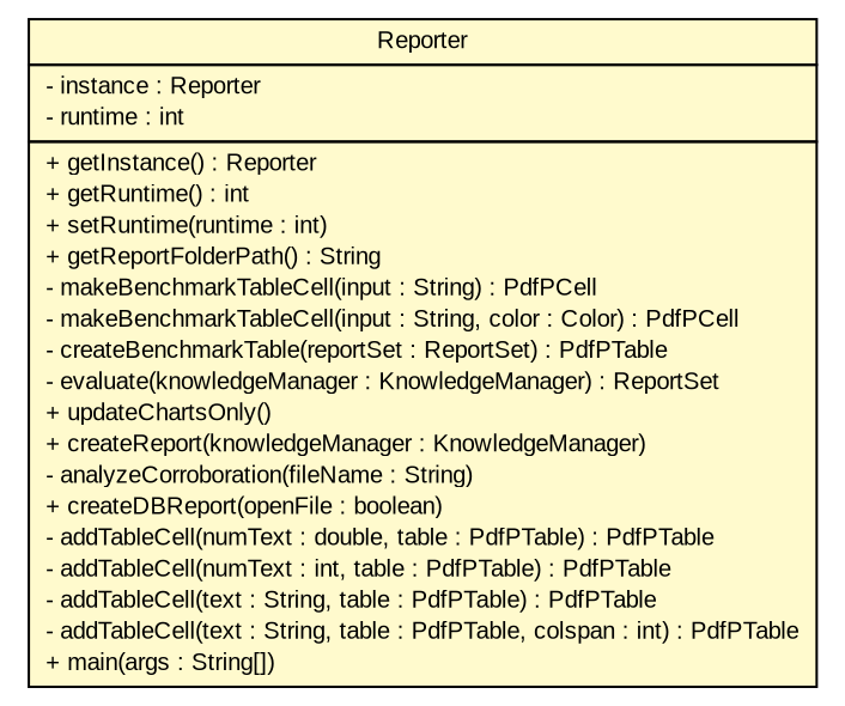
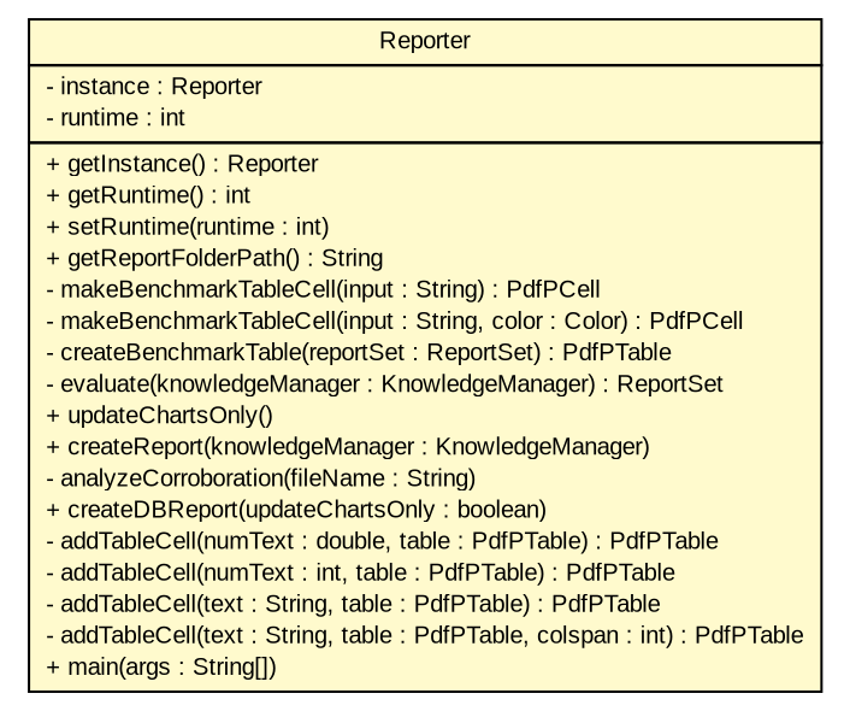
  digraph {
    nodesep=0.25
    ranksep=0.5
-   n1 [fontcolor=black fontname=arial fontsize=10.0 label=<<table title="tud.iir.reporting.Reporter" border="0" cellborder="1" cellspacing="0" cellpadding="2" port="p" bgcolor="lemonChiffon" href="./Reporter.html"> 		<tr><td><table border="0" cellspacing="0" cellpadding="1"> <tr><td align="center" balign="center"> Reporter </td></tr> 		</table></td></tr> 		<tr><td><table border="0" cellspacing="0" cellpadding="1"> <tr><td align="left" balign="left"> - instance : Reporter </td></tr> <tr><td align="left" balign="left"> - runtime : int </td></tr> 		</table></td></tr> 		<tr><td><table border="0" cellspacing="0" cellpadding="1"> <tr><td align="left" balign="left"> + getInstance() : Reporter </td></tr> <tr><td align="left" balign="left"> + getRuntime() : int </td></tr> <tr><td align="left" balign="left"> + setRuntime(runtime : int) </td></tr> <tr><td align="left" balign="left"> + getReportFolderPath() : String </td></tr> <tr><td align="left" balign="left"> - makeBenchmarkTableCell(input : String) : PdfPCell </td></tr> <tr><td align="left" balign="left"> - makeBenchmarkTableCell(input : String, color : Color) : PdfPCell </td></tr> <tr><td align="left" balign="left"> - createBenchmarkTable(reportSet : ReportSet) : PdfPTable </td></tr> <tr><td align="left" balign="left"> - evaluate(knowledgeManager : KnowledgeManager) : ReportSet </td></tr> <tr><td align="left" balign="left"> + updateChartsOnly() </td></tr> <tr><td align="left" balign="left"> + createReport(knowledgeManager : KnowledgeManager) </td></tr> <tr><td align="left" balign="left"> - analyzeCorroboration(fileName : String) </td></tr> <tr><td align="left" balign="left"> + createDBReport(openFile : boolean) </td></tr> <tr><td align="left" balign="left"> - addTableCell(numText : double, table : PdfPTable) : PdfPTable </td></tr> <tr><td align="left" balign="left"> - addTableCell(numText : int, table : PdfPTable) : PdfPTable </td></tr> <tr><td align="left" balign="left"> - addTableCell(text : String, table : PdfPTable) : PdfPTable </td></tr> <tr><td align="left" balign="left"> - addTableCell(text : String, table : PdfPTable, colspan : int) : PdfPTable </td></tr> <tr><td align="left" balign="left"> + main(args : String[]) </td></tr> 		</table></td></tr> 		</table>> shape=plaintext]
+   n1 [fontcolor=black fontname=arial fontsize=10.0 label=<<table title="tud.iir.reporting.Reporter" border="0" cellborder="1" cellspacing="0" cellpadding="2" port="p" bgcolor="lemonChiffon" href="./Reporter.html"> 		<tr><td><table border="0" cellspacing="0" cellpadding="1"> <tr><td align="center" balign="center"> Reporter </td></tr> 		</table></td></tr> 		<tr><td><table border="0" cellspacing="0" cellpadding="1"> <tr><td align="left" balign="left"> - instance : Reporter </td></tr> <tr><td align="left" balign="left"> - runtime : int </td></tr> 		</table></td></tr> 		<tr><td><table border="0" cellspacing="0" cellpadding="1"> <tr><td align="left" balign="left"> + getInstance() : Reporter </td></tr> <tr><td align="left" balign="left"> + getRuntime() : int </td></tr> <tr><td align="left" balign="left"> + setRuntime(runtime : int) </td></tr> <tr><td align="left" balign="left"> + getReportFolderPath() : String </td></tr> <tr><td align="left" balign="left"> - makeBenchmarkTableCell(input : String) : PdfPCell </td></tr> <tr><td align="left" balign="left"> - makeBenchmarkTableCell(input : String, color : Color) : PdfPCell </td></tr> <tr><td align="left" balign="left"> - createBenchmarkTable(reportSet : ReportSet) : PdfPTable </td></tr> <tr><td align="left" balign="left"> - evaluate(knowledgeManager : KnowledgeManager) : ReportSet </td></tr> <tr><td align="left" balign="left"> + updateChartsOnly() </td></tr> <tr><td align="left" balign="left"> + createReport(knowledgeManager : KnowledgeManager) </td></tr> <tr><td align="left" balign="left"> - analyzeCorroboration(fileName : String) </td></tr> <tr><td align="left" balign="left"> + createDBReport(updateChartsOnly : boolean) </td></tr> <tr><td align="left" balign="left"> - addTableCell(numText : double, table : PdfPTable) : PdfPTable </td></tr> <tr><td align="left" balign="left"> - addTableCell(numText : int, table : PdfPTable) : PdfPTable </td></tr> <tr><td align="left" balign="left"> - addTableCell(text : String, table : PdfPTable) : PdfPTable </td></tr> <tr><td align="left" balign="left"> - addTableCell(text : String, table : PdfPTable, colspan : int) : PdfPTable </td></tr> <tr><td align="left" balign="left"> + main(args : String[]) </td></tr> 		</table></td></tr> 		</table>> shape=plaintext]
  }
